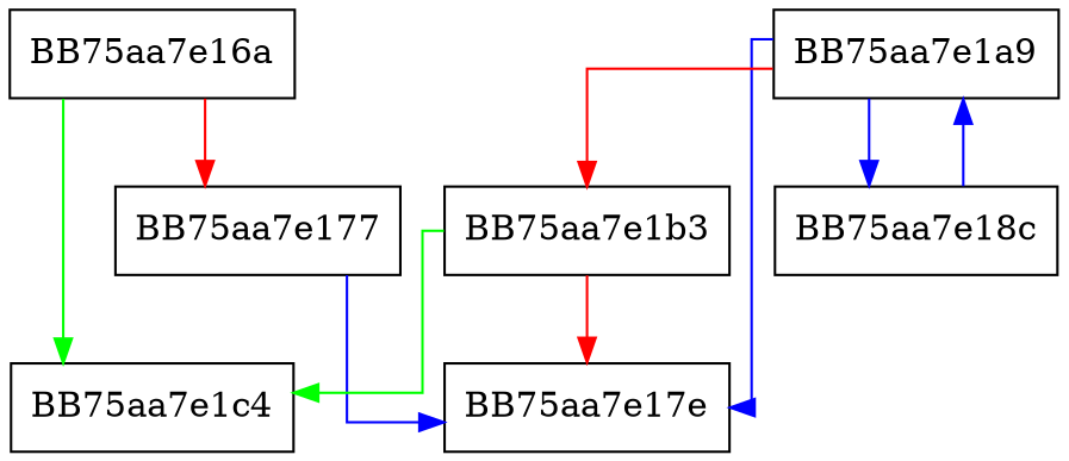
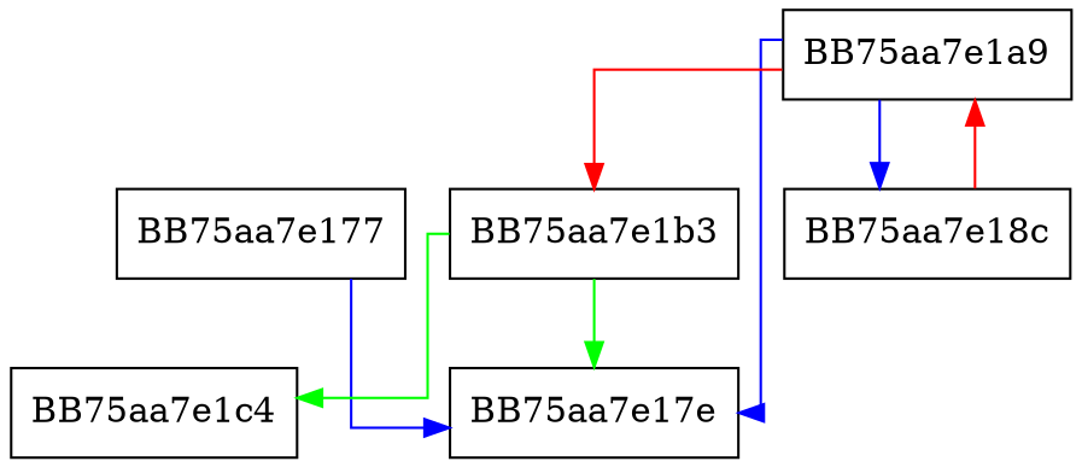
  digraph {
    splines=ortho
    node [shape=box]
    edge [color=blue]
-   BB75aa7e16a
    BB75aa7e1c4
    BB75aa7e177
    BB75aa7e17e
    BB75aa7e1a9
    BB75aa7e18c
    BB75aa7e1b3
-   BB75aa7e16a -> BB75aa7e1c4 [color=green]
-   BB75aa7e16a -> BB75aa7e177 [color=red]
    BB75aa7e177 -> BB75aa7e17e
    BB75aa7e1a9 -> BB75aa7e17e
    BB75aa7e1a9 -> BB75aa7e18c
    BB75aa7e1a9 -> BB75aa7e1b3 [color=red]
-   BB75aa7e18c -> BB75aa7e1a9
+   BB75aa7e18c -> BB75aa7e1a9 [color=red]
    BB75aa7e1b3 -> BB75aa7e1c4 [color=green]
-   BB75aa7e1b3 -> BB75aa7e17e [color=red]
+   BB75aa7e1b3 -> BB75aa7e17e [color=green]
  }
